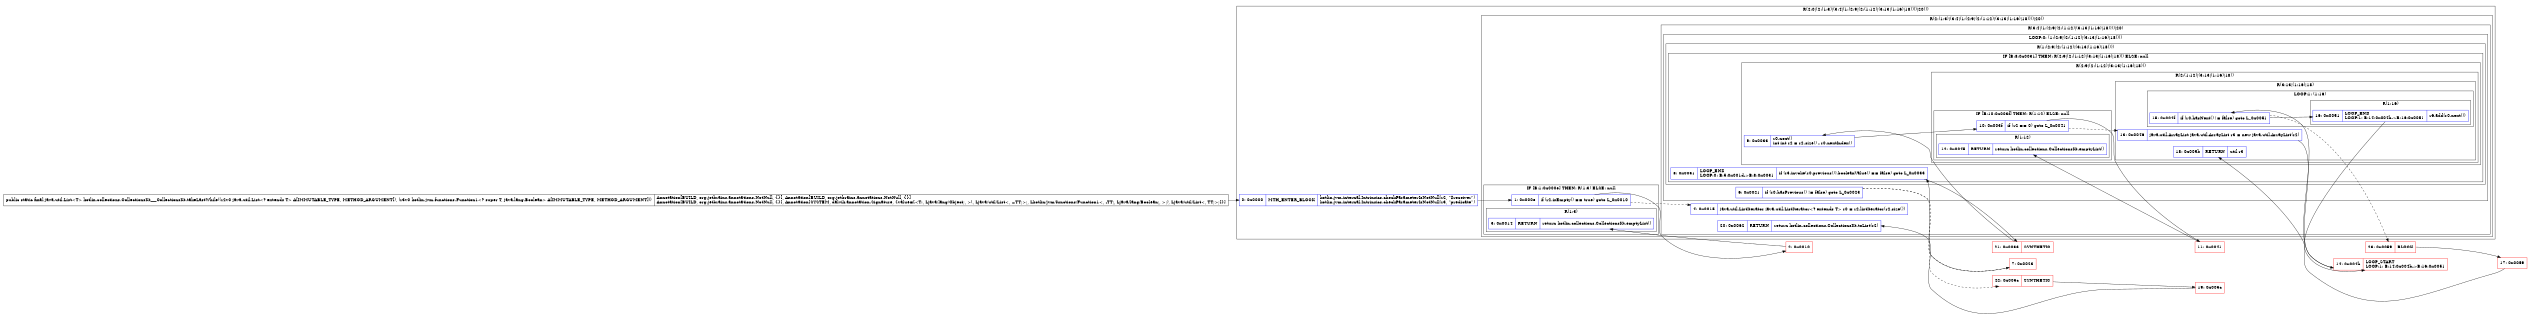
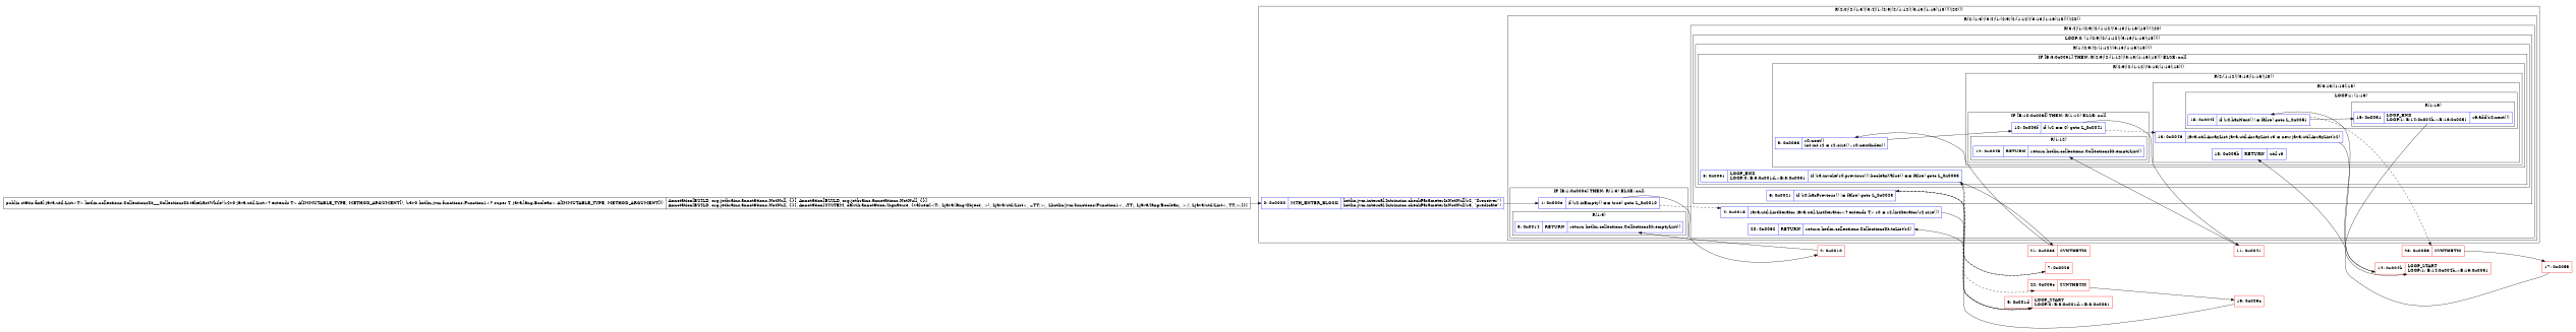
  digraph {
    rankdir=LR
    node [color=blue shape=record]
    n1 [label="{3\:\ 0x0014|RETURN\l|return kotlin.collections.CollectionsKt.emptyList()\l}"]
    n2 [label="{1\:\ 0x000e|if (r2.isEmpty() == true) goto L_0x0010\l}"]
    n3 [label="{12\:\ 0x0045|RETURN\l|return kotlin.collections.CollectionsKt.emptyList()\l}"]
    n4 [label="{10\:\ 0x003f|if (r2 == 0) goto L_0x0041\l}"]
    n5 [label="{16\:\ 0x0051|LOOP_END\lLOOP:1: B:14:0x004b\-\>B:16:0x0051\l|r6.add(r0.next())\l}"]
    n6 [label="{15\:\ 0x004f|if (r0.hasNext() != false) goto L_0x0051\l}"]
    n7 [label="{13\:\ 0x0046|java.util.ArrayList java.util.ArrayList r3 = new java.util.ArrayList(r2)\l}"]
    n8 [label="{18\:\ 0x005b|RETURN\l|util r3\l}"]
    n9 [label="{9\:\ 0x0033|r0.next()\lint int r2 = r2.size() \- r0.nextIndex()\l}"]
    n10 [label="{8\:\ 0x0031|LOOP_END\lLOOP:0: B:5:0x001d\-\>B:8:0x0031\l|if (r3.invoke(r0.previous()).booleanValue() == false) goto L_0x0033\l}"]
    n11 [label="{6\:\ 0x0021|if (r0.hasPrevious() != false) goto L_0x0023\l}"]
    n12 [label="{4\:\ 0x0015|java.util.ListIterator java.util.ListIterator\<? extends T\> r0 = r2.listIterator(r2.size())\l}"]
    n13 [label="{20\:\ 0x0062|RETURN\l|return kotlin.collections.CollectionsKt.toList(r2)\l}"]
    n14 [label="{0\:\ 0x0000|MTH_ENTER_BLOCK\l|kotlin.jvm.internal.Intrinsics.checkParameterIsNotNull(r2, \"$receiver\")\lkotlin.jvm.internal.Intrinsics.checkParameterIsNotNull(r3, \"predicate\")\l}"]
    n15 [color=red label="{2\:\ 0x0010}"]
    n16 [color=red label="{11\:\ 0x0041}"]
    n17 [color=red label="{14\:\ 0x004b|LOOP_START\lLOOP:1: B:14:0x004b\-\>B:16:0x0051\l}"]
-   n18 [color=red label="{23\:\ 0x0059|BLOCK\l}"]
+   n18 [color=red label="{23\:\ 0x0059|SYNTHETIC\l}"]
+   n19 [color=red label="{5\:\ 0x001d|LOOP_START\lLOOP:0: B:5:0x001d\-\>B:8:0x0031\l}"]
    n20 [color=red label="{21\:\ 0x0033|SYNTHETIC\l}"]
    n21 [color=red label="{7\:\ 0x0023}"]
    n22 [color=red label="{22\:\ 0x005c|SYNTHETIC\l}"]
    n23 [color=red label="{19\:\ 0x005c}"]
    n24 [color=red label="{17\:\ 0x0059}"]
    n25 [label="{public static final java.util.List\<T\> kotlin.collections.CollectionsKt___CollectionsKt.takeLastWhile((r2v0 java.util.List\<? extends T\> A[IMMUTABLE_TYPE, METHOD_ARGUMENT]), (r3v0 kotlin.jvm.functions.Function1\<? super T, java.lang.Boolean\> A[IMMUTABLE_TYPE, METHOD_ARGUMENT]))  | Annotation[BUILD, org.jetbrains.annotations.NotNull, \{\}], Annotation[BUILD, org.jetbrains.annotations.NotNull, \{\}]\lAnnotation[BUILD, org.jetbrains.annotations.NotNull, \{\}], Annotation[SYSTEM, dalvik.annotation.Signature, \{value=[\<T:, Ljava\/lang\/Object;, \>(, Ljava\/util\/List\<, +TT;\>;, Lkotlin\/jvm\/functions\/Function1\<, \-TT;, Ljava\/lang\/Boolean;, \>;), Ljava\/util\/List\<, TT;\>;]\}]\l}" color=""]
    subgraph cluster_1 {
      label="R(2:0|(2:(1:3)|(3:4|(1:(2:9|(2:(1:12)|(3:13|(1:16)|18))))|20)))"
      n14
      subgraph cluster_2 {
        label="R(2:(1:3)|(3:4|(1:(2:9|(2:(1:12)|(3:13|(1:16)|18))))|20))"
        subgraph cluster_3 {
          label="IF [B:1:0x000e] THEN: R(1:3) ELSE: null"
          n2
          subgraph cluster_4 {
            label="R(1:3)"
            n1
          }
        }
        subgraph cluster_5 {
          label="R(3:4|(1:(2:9|(2:(1:12)|(3:13|(1:16)|18))))|20)"
          n12
          n13
          subgraph cluster_6 {
            label="LOOP:0: (1:(2:9|(2:(1:12)|(3:13|(1:16)|18))))"
            n11
            subgraph cluster_7 {
              label="R(1:(2:9|(2:(1:12)|(3:13|(1:16)|18))))"
              subgraph cluster_8 {
                label="IF [B:8:0x0031] THEN: R(2:9|(2:(1:12)|(3:13|(1:16)|18))) ELSE: null"
                n10
                subgraph cluster_9 {
                  label="R(2:9|(2:(1:12)|(3:13|(1:16)|18)))"
                  n9
                  subgraph cluster_10 {
                    label="R(2:(1:12)|(3:13|(1:16)|18))"
                    subgraph cluster_11 {
                      label="IF [B:10:0x003f] THEN: R(1:12) ELSE: null"
                      n4
                      subgraph cluster_12 {
                        label="R(1:12)"
                        n3
                      }
                    }
                    subgraph cluster_13 {
                      label="R(3:13|(1:16)|18)"
                      n7
                      n8
                      subgraph cluster_14 {
                        label="LOOP:1: (1:16)"
                        n6
                        subgraph cluster_15 {
                          label="R(1:16)"
                          n5
                        }
                      }
                    }
                  }
                }
              }
            }
          }
        }
      }
    }
    n2 -> n12 [style=dashed]
    n2 -> n15
    n4 -> n7 [style=dashed]
    n4 -> n16
    n5 -> n17
    n6 -> n5
    n6 -> n18 [style=dashed]
    n7 -> n17
    n9 -> n4
+   n10 -> n19 [style=dashed]
    n10 -> n20
    n11 -> n21 [style=dashed]
    n11 -> n22 [style=dashed]
+   n12 -> n19
    n14 -> n2
    n15 -> n1
    n16 -> n3
    n17 -> n6
    n18 -> n24
+   n19 -> n11
    n20 -> n9
    n21 -> n10
    n22 -> n23
    n23 -> n13
    n24 -> n8
    n25 -> n14
  }
